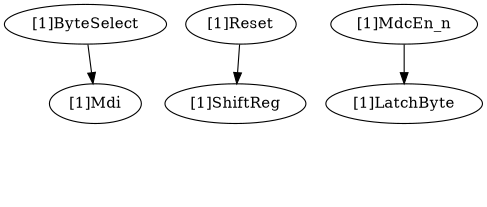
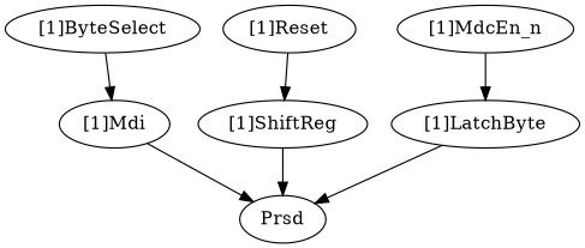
  strict digraph {
    node [complexity=1 importance=0.344883636624 rank=0.344883636624]
    "[1]LatchByte" [complexity=2 importance=0.491920608623 rank=0.245960304312]
    "[1]MdcEn_n"
+   Prsd [complexity=0 importance=0.147036971999 rank=0.0]
    "[1]Mdi" [complexity=6 rank=0.0574806061041]
    "[1]ByteSelect"
    "[1]ShiftReg" [complexity=6 importance=0.515733833933 rank=0.0859556389889]
    "[1]Reset" [importance=0.491920608623 rank=0.491920608623]
+   "[1]LatchByte" -> Prsd
    "[1]MdcEn_n" -> "[1]LatchByte"
+   "[1]Mdi" -> Prsd
    "[1]ByteSelect" -> "[1]Mdi"
+   "[1]ShiftReg" -> Prsd
    "[1]Reset" -> "[1]ShiftReg"
  }
